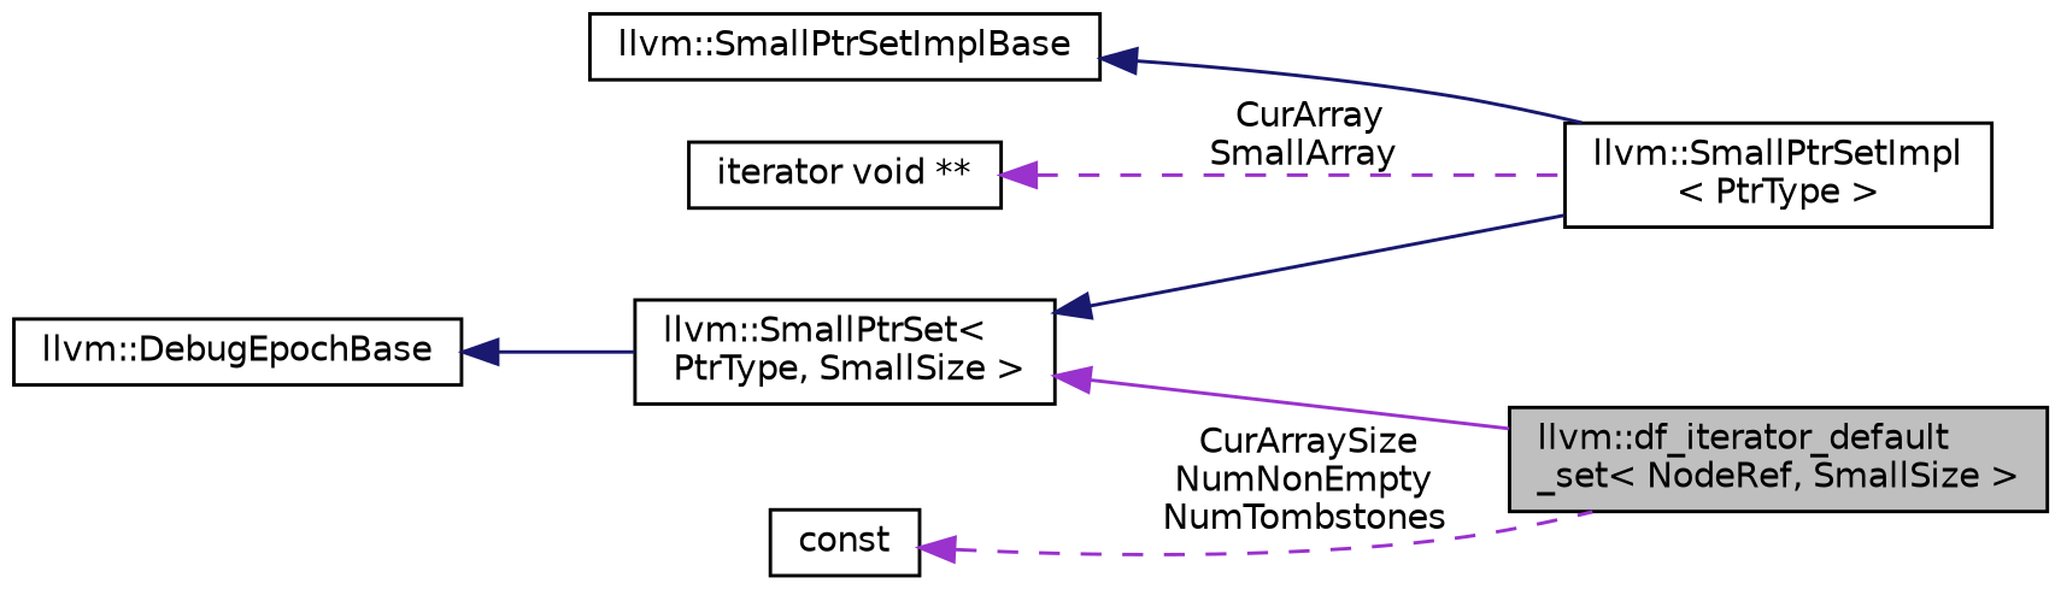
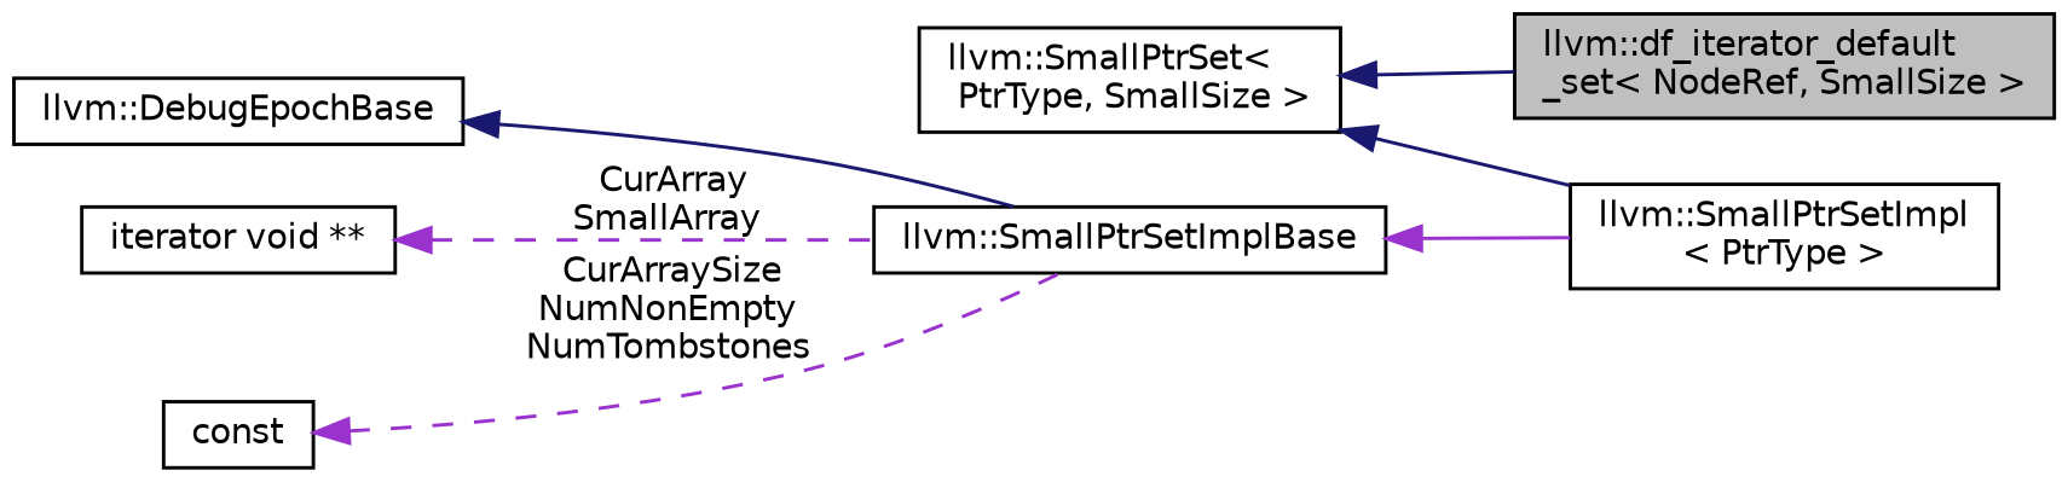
  digraph {
    rankdir=LR
    node [color=black fontname=Helvetica fontsize=10 shape=box]
    edge [color=midnightblue dir=back fontname=Helvetica fontsize=10 labelfontname=Helvetica labelfontsize=10 style=solid]
    n1 [fillcolor=grey75 fontcolor=black height=0.2 label="llvm::df_iterator_default\l_set\< NodeRef, SmallSize \>" style=filled width=0.4]
    n2 [height=0.2 label="llvm::SmallPtrSet\<\l PtrType, SmallSize \>" width=0.4]
    n3 [height=0.2 label="llvm::SmallPtrSetImpl\l\< PtrType \>" width=0.4]
    n4 [height=0.2 label="llvm::SmallPtrSetImplBase" width=0.4]
    n5 [height=0.2 label="llvm::DebugEpochBase" width=0.4]
    n6 [height=0.2 label="iterator void **" width=0.4]
    n7 [height=0.2 label=const width=0.4]
-   n2 -> n1 [color=darkorchid3]
+   n2 -> n1
    n2 -> n3
-   n4 -> n3
-   n5 -> n2
-   n6 -> n3 [color=darkorchid3 label=" CurArray\nSmallArray" style=dashed]
-   n7 -> n1 [color=darkorchid3 label=" CurArraySize\nNumNonEmpty\nNumTombstones" style=dashed]
+   n4 -> n3 [color=darkorchid3]
+   n5 -> n4
+   n6 -> n4 [color=darkorchid3 label=" CurArray\nSmallArray" style=dashed]
+   n7 -> n4 [color=darkorchid3 label=" CurArraySize\nNumNonEmpty\nNumTombstones" style=dashed]
  }
